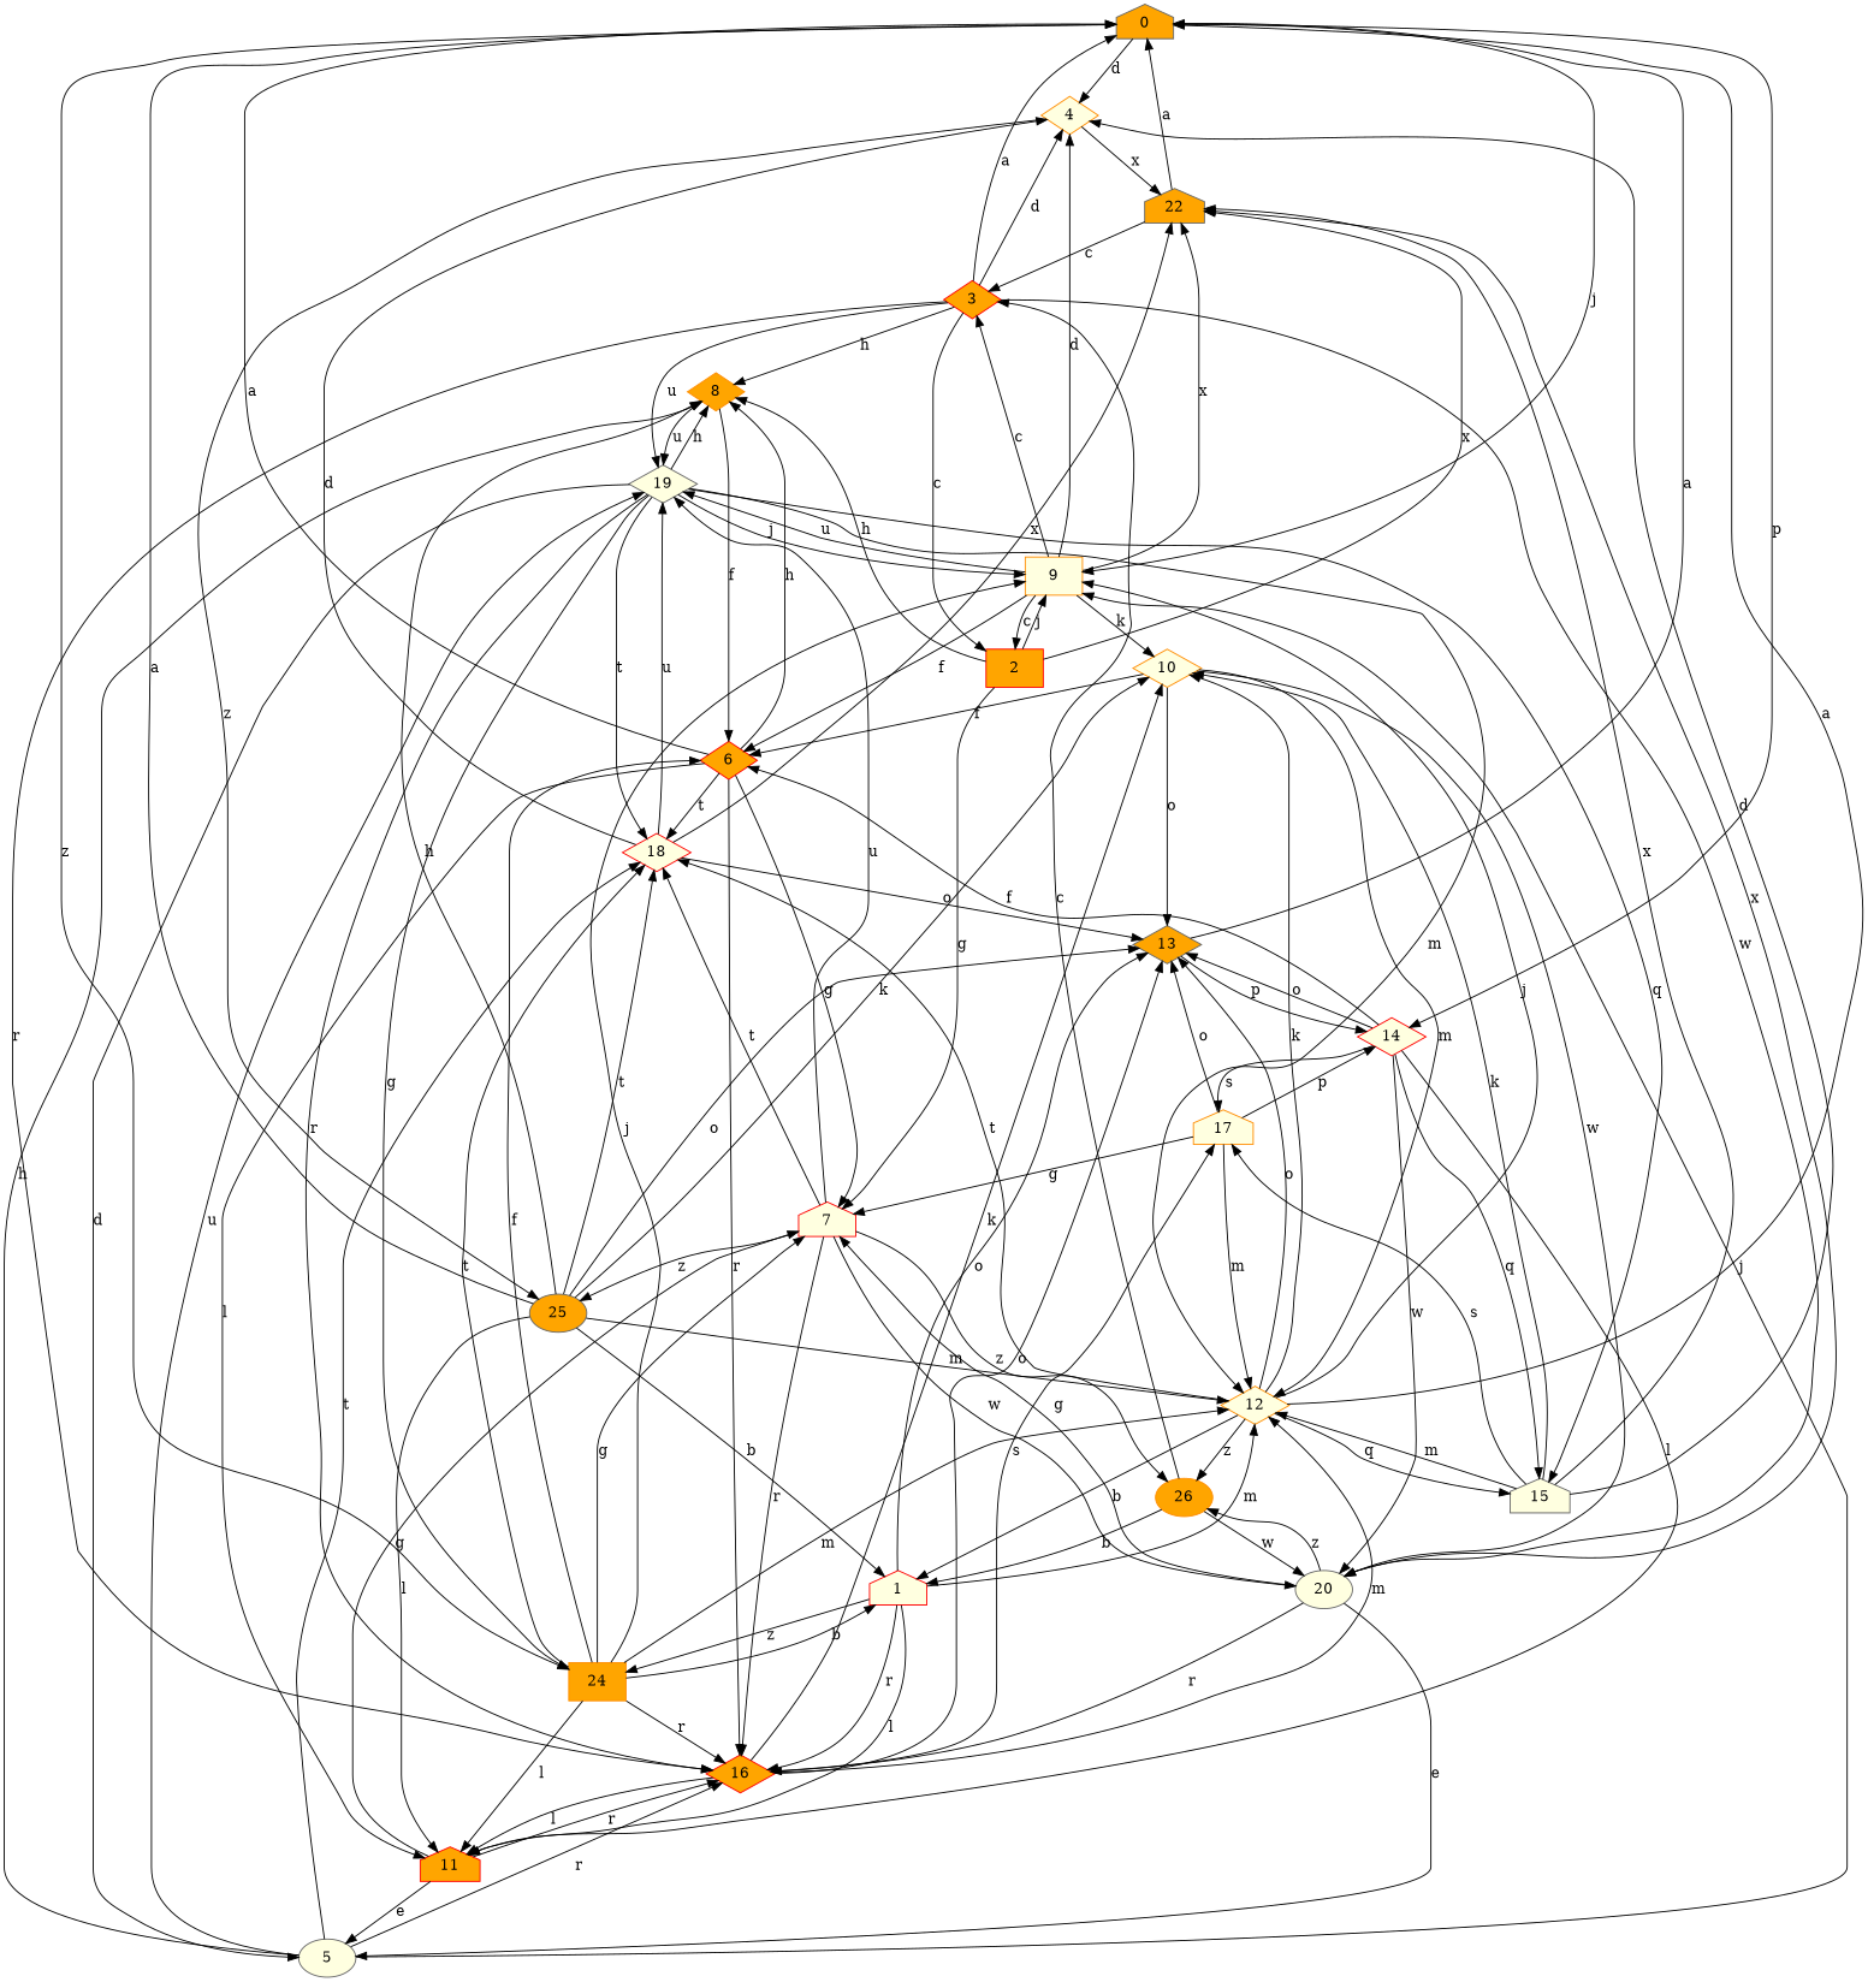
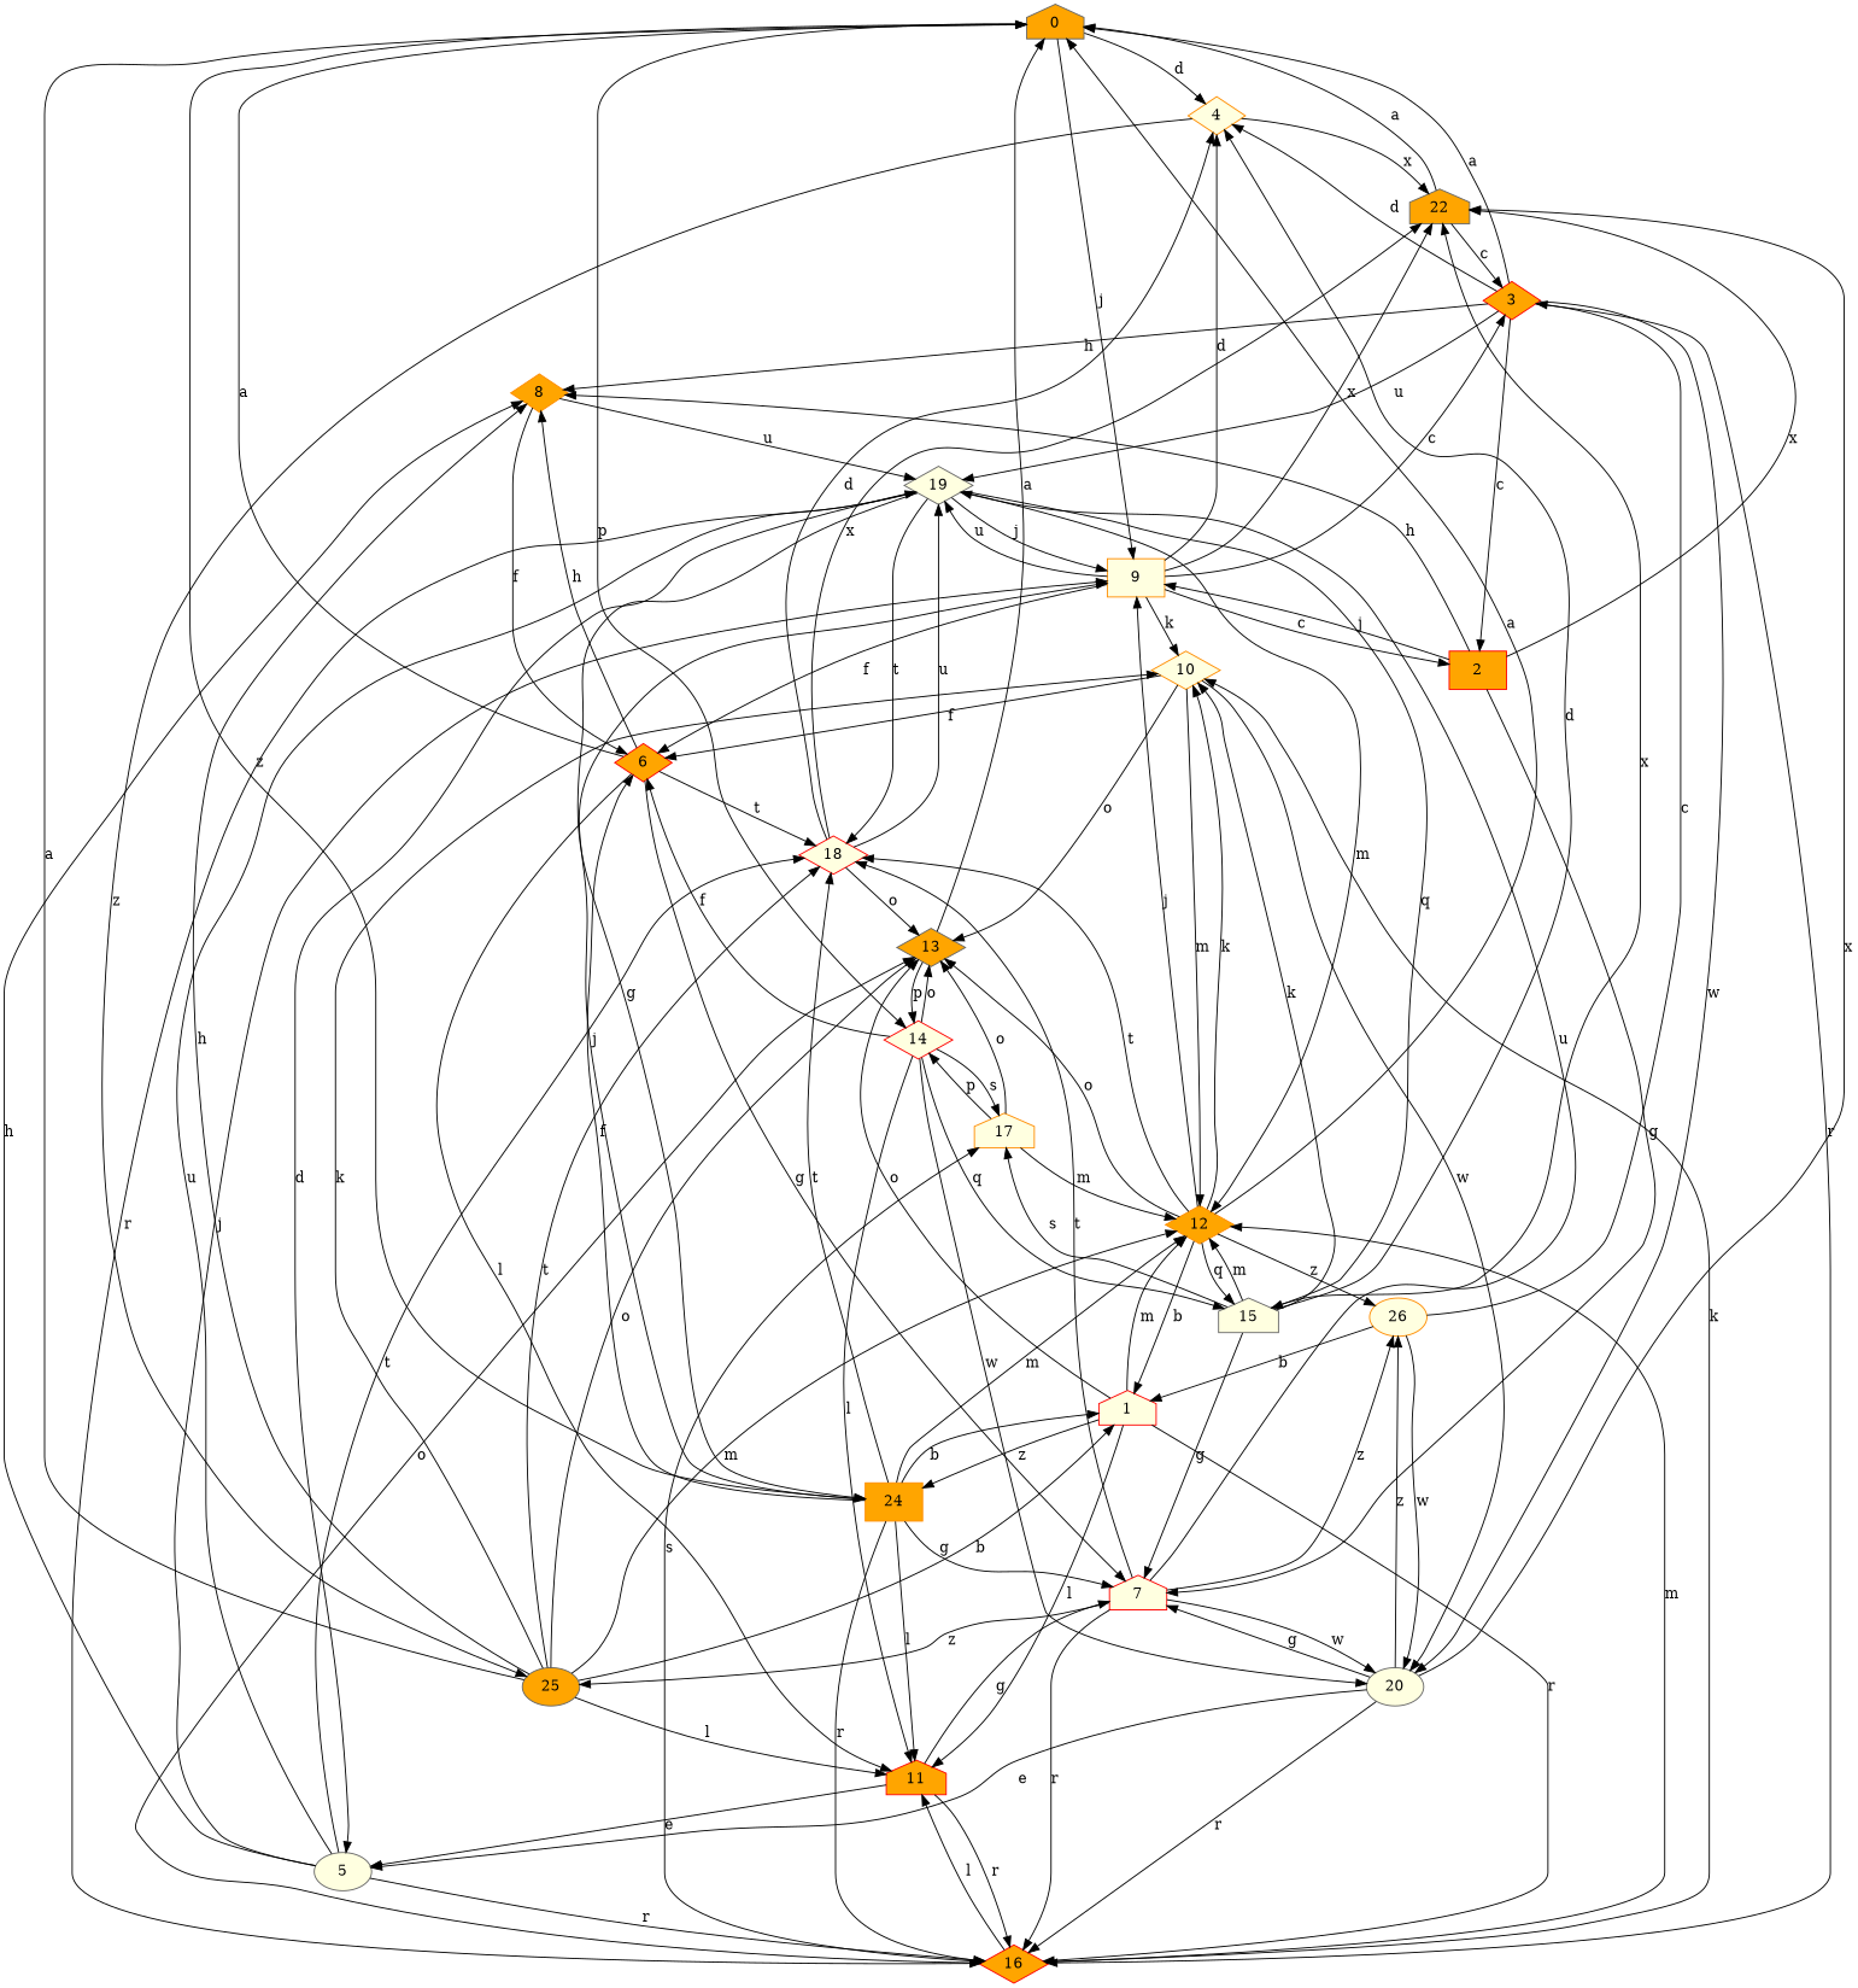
  strict digraph {
    node [color=red fillcolor=orange shape=diamond style=filled]
    0 [color=gray40 shape=house]
    4 [color=darkorange fillcolor=lightyellow]
    9 [color=darkorange fillcolor=lightyellow shape=box]
    14 [fillcolor=lightyellow]
    24 [color=darkorange shape=box]
    22 [color=gray40 shape=house]
    25 [color=gray40 shape=ellipse]
    2 [shape=box]
    3
    19 [color=gray40 fillcolor=lightyellow]
    6
    10 [color=darkorange fillcolor=lightyellow]
    11 [shape=house]
    13 [color=gray40]
    20 [color=gray40 fillcolor=lightyellow shape=ellipse]
    15 [color=gray40 fillcolor=lightyellow shape=house]
    17 [color=darkorange fillcolor=lightyellow shape=house]
    1 [fillcolor=lightyellow shape=house]
-   12 [color=darkorange fillcolor=lightyellow]
+   12 [color=darkorange]
    16
    7 [fillcolor=lightyellow shape=house]
    18 [fillcolor=lightyellow]
    5 [color=gray40 fillcolor=lightyellow shape=ellipse]
-   26 [color=darkorange shape=ellipse]
+   26 [color=darkorange fillcolor=lightyellow shape=ellipse]
    8 [color=darkorange]
    0 -> 4 [label=d]
    0 -> 9 [label=j]
    0 -> 14 [label=p]
    0 -> 24 [label=z]
    4 -> 22 [label=x]
    4 -> 25 [label=z]
    9 -> 4 [label=d]
    9 -> 22 [label=x]
    9 -> 2 [label=c]
    9 -> 3 [label=c]
    9 -> 19 [label=u]
    9 -> 6 [label=f]
    9 -> 10 [label=k]
    14 -> 6 [label=f]
    14 -> 11 [label=l]
    14 -> 13 [label=o]
    14 -> 20 [label=w]
    14 -> 15 [label=q]
    14 -> 17 [label=s]
    24 -> 9 [label=j]
    24 -> 6 [label=f]
    24 -> 11 [label=l]
    24 -> 1 [label=b]
    24 -> 12 [label=m]
    24 -> 16 [label=r]
    24 -> 7 [label=g]
    24 -> 18 [label=t]
    22 -> 0 [label=a]
    22 -> 3 [label=c]
    25 -> 0 [label=a]
    25 -> 10 [label=k]
    25 -> 11 [label=l]
    25 -> 13 [label=o]
    25 -> 1 [label=b]
    25 -> 12 [label=m]
    25 -> 18 [label=t]
    25 -> 8 [label=h]
    2 -> 9 [label=j]
    2 -> 22 [label=x]
    2 -> 7 [label=g]
    2 -> 8 [label=h]
    3 -> 0 [label=a]
    3 -> 4 [label=d]
    3 -> 2 [label=c]
    3 -> 19 [label=u]
    3 -> 20 [label=w]
    3 -> 16 [label=r]
    3 -> 8 [label=h]
    19 -> 9 [label=j]
    19 -> 24 [label=g]
    19 -> 15 [label=q]
    19 -> 12 [label=m]
    19 -> 16 [label=r]
    19 -> 18 [label=t]
    19 -> 5 [label=d]
-   19 -> 8 [label=h]
    6 -> 0 [label=a]
    6 -> 11 [label=l]
-   6 -> 16 [label=r]
    6 -> 7 [label=g]
    6 -> 18 [label=t]
    6 -> 8 [label=h]
    10 -> 6 [label=f]
    10 -> 13 [label=o]
    10 -> 20 [label=w]
    10 -> 12 [label=m]
    11 -> 16 [label=r]
    11 -> 7 [label=g]
    11 -> 5 [label=e]
    13 -> 0 [label=a]
    13 -> 14 [label=p]
    20 -> 22 [label=x]
    20 -> 16 [label=r]
    20 -> 7 [label=g]
    20 -> 5 [label=e]
    20 -> 26 [label=z]
    15 -> 4 [label=d]
    15 -> 22 [label=x]
    15 -> 10 [label=k]
    15 -> 17 [label=s]
    15 -> 12 [label=m]
-   17 -> 7 [label=g]
+   15 -> 7 [label=g]
    17 -> 14 [label=p]
    17 -> 13 [label=o]
    17 -> 12 [label=m]
    1 -> 24 [label=z]
    1 -> 11 [label=l]
    1 -> 13 [label=o]
    1 -> 12 [label=m]
    1 -> 16 [label=r]
    12 -> 0 [label=a]
    12 -> 9 [label=j]
    12 -> 10 [label=k]
    12 -> 13 [label=o]
    12 -> 15 [label=q]
    12 -> 1 [label=b]
    12 -> 18 [label=t]
    12 -> 26 [label=z]
    16 -> 10 [label=k]
    16 -> 11 [label=l]
    16 -> 13 [label=o]
    16 -> 17 [label=s]
    16 -> 12 [label=m]
    7 -> 25 [label=z]
    7 -> 19 [label=u]
    7 -> 20 [label=w]
    7 -> 16 [label=r]
    7 -> 18 [label=t]
    7 -> 26 [label=z]
    18 -> 4 [label=d]
    18 -> 22 [label=x]
    18 -> 19 [label=u]
    18 -> 13 [label=o]
    5 -> 9 [label=j]
    5 -> 19 [label=u]
    5 -> 16 [label=r]
    5 -> 18 [label=t]
    5 -> 8 [label=h]
    26 -> 3 [label=c]
    26 -> 20 [label=w]
    26 -> 1 [label=b]
    8 -> 19 [label=u]
    8 -> 6 [label=f]
  }
